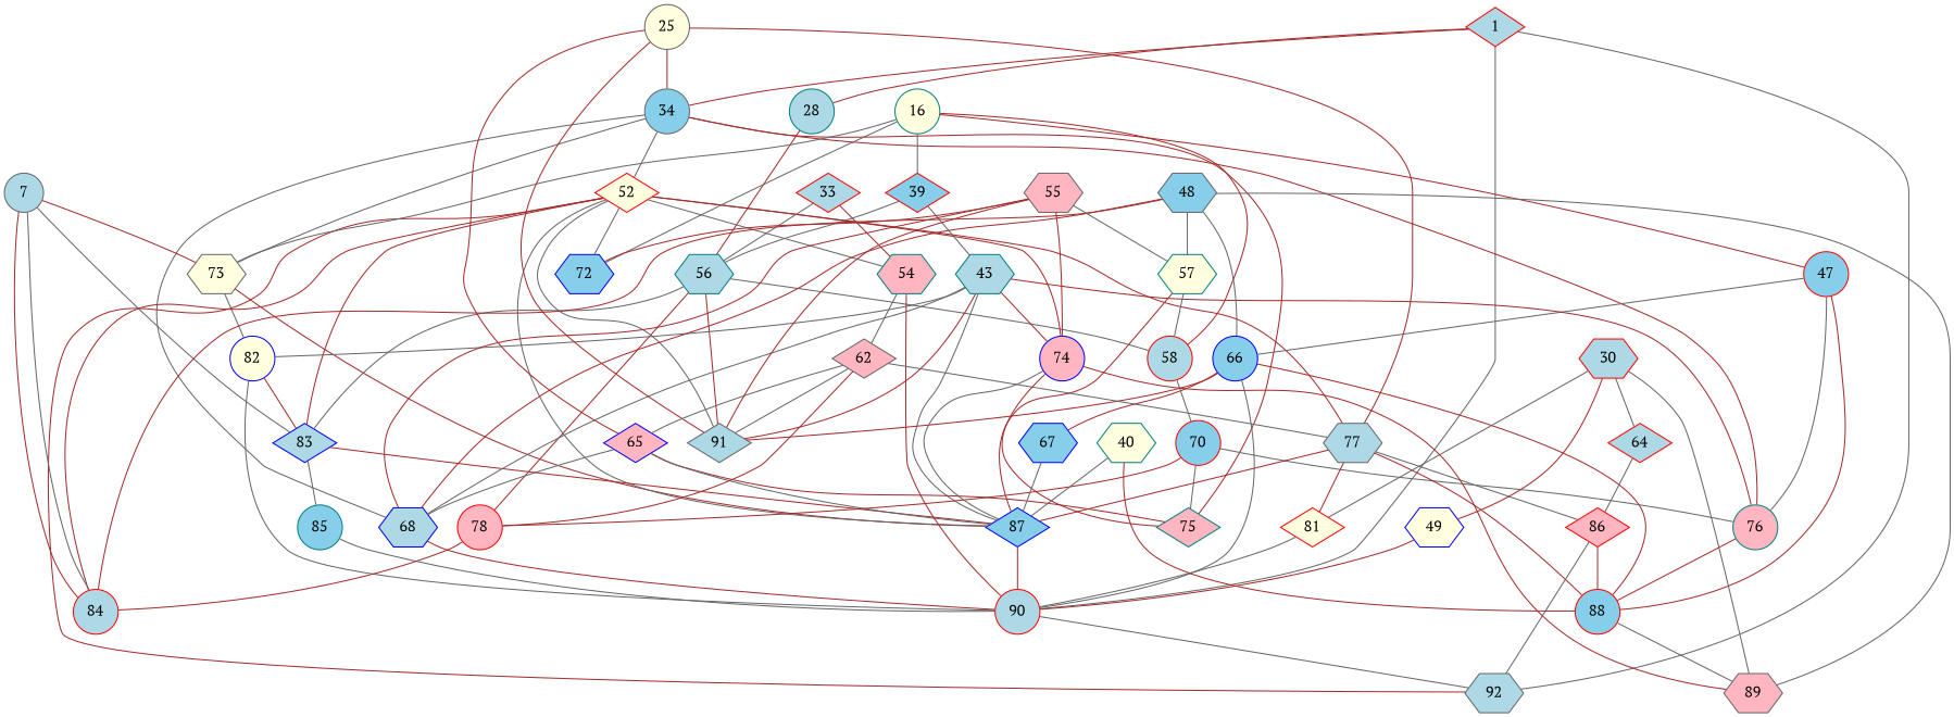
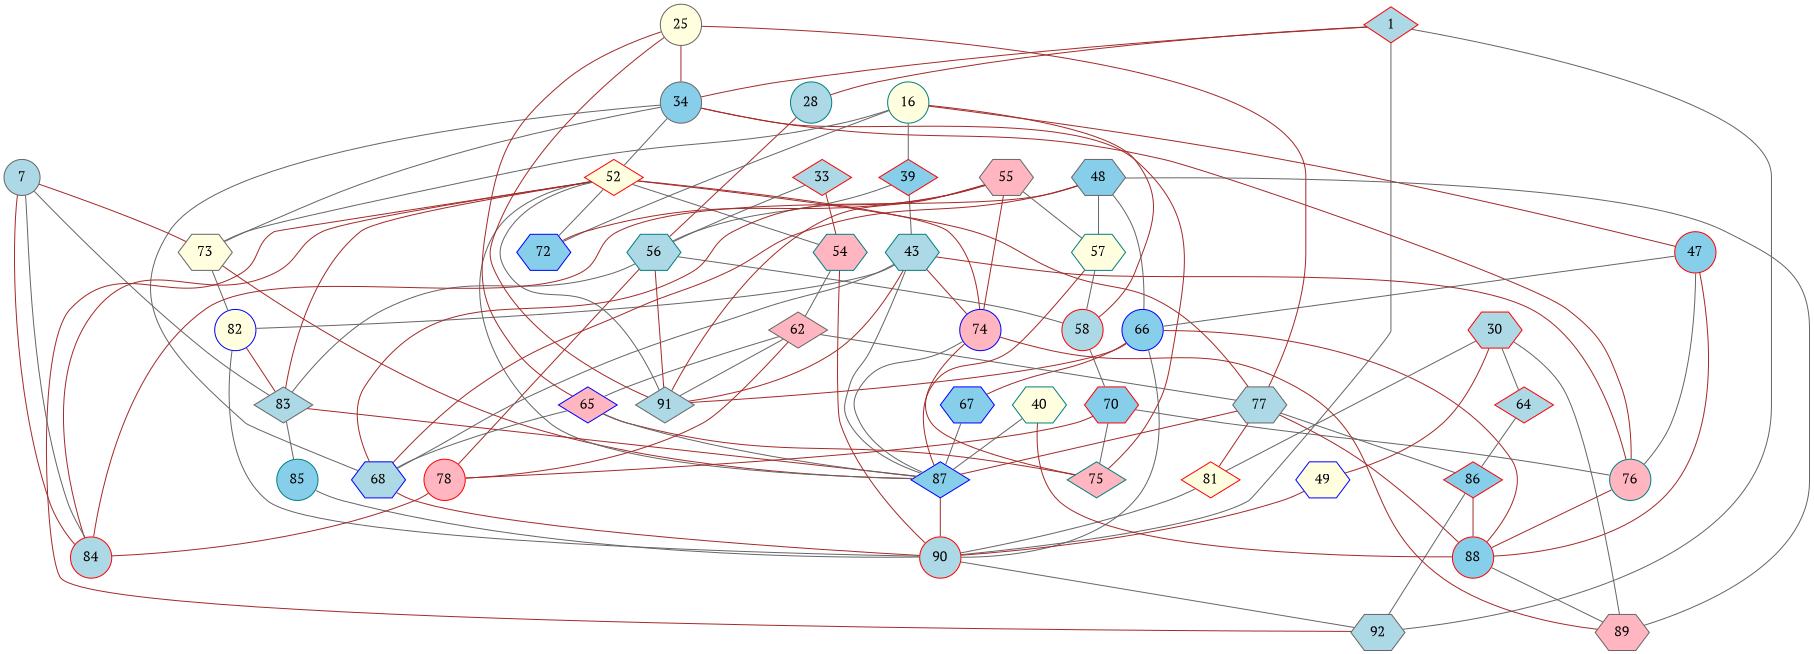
  graph {
    fontname="PT Serif"
    node [color=red fillcolor=lightblue fontname="PT Serif" shape=hexagon style=filled]
    edge [color=brown fontname="PT Serif"]
    1 [shape=diamond]
    28 [color=teal shape=circle]
    34 [color=gray40 fillcolor=skyblue shape=circle super="+2"]
    90 [shape=circle super="+63"]
    92 [color=gray40 super="+20"]
    56 [color=teal super="+10+18"]
    73 [color=gray40 fillcolor=lightyellow super="+44+50"]
    52 [fillcolor=lightyellow shape=diamond super="+36+22"]
    68 [color=blue super="+3"]
    75 [color=teal fillcolor=lightpink shape=diamond]
    76 [color=teal fillcolor=lightpink shape=circle super="+69"]
    82 [color=blue fillcolor=lightyellow shape=circle super="+79"]
    87 [color=blue fillcolor=skyblue shape=diamond super="+71+31"]
    7 [color=gray40 shape=circle]
-   83 [color=blue shape=diamond super="+37"]
+   83 [color=gray40 shape=diamond super="+37"]
    84 [shape=circle]
    85 [color=teal fillcolor=skyblue shape=circle]
    16 [color=teal fillcolor=lightyellow shape=circle]
    39 [fillcolor=skyblue shape=diamond]
    47 [fillcolor=skyblue shape=circle]
    58 [shape=circle super="+46"]
    72 [color=blue fillcolor=skyblue]
    43 [color=teal super="+41+26"]
    88 [fillcolor=skyblue shape=circle super="+51+61"]
    66 [color=blue fillcolor=skyblue shape=circle super="+40"]
-   70 [fillcolor=skyblue shape=circle]
+   70 [fillcolor=skyblue]
    25 [color=gray40 fillcolor=lightyellow shape=circle]
    65 [color=blue fillcolor=lightpink shape=diamond super="+21"]
    77 [color=gray40 super="+17"]
    91 [color=gray40 shape=diamond super="+38"]
    81 [fillcolor=lightyellow shape=diamond super="+80"]
-   86 [fillcolor=lightpink shape=diamond super="+4"]
+   86 [fillcolor=skyblue shape=diamond super="+4"]
    78 [fillcolor=lightpink shape=circle super="+59"]
    30
    49 [color=blue fillcolor=lightyellow]
    64 [shape=diamond]
    89 [color=gray40 fillcolor=lightpink]
    54 [color=teal fillcolor=lightpink super="+53"]
    62 [color=gray40 fillcolor=lightpink shape=diamond]
    33 [shape=diamond]
    74 [color=blue fillcolor=lightpink shape=circle super="+32+27"]
    n42 [color=teal fillcolor=lightyellow label=40]
    67 [color=blue fillcolor=skyblue]
    48 [color=gray40 fillcolor=skyblue]
    57 [color=teal fillcolor=lightyellow]
    55 [color=gray40 fillcolor=lightpink super="+23"]
    1 -- 28
    1 -- 34
    1 -- 90 [color=gray40]
    1 -- 92 [color=gray40 weight=2]
    28 -- 56
    34 -- 73 [color=gray40]
    34 -- 52 [color=gray40]
    34 -- 68 [color=gray40]
    34 -- 75
    34 -- 76
    90 -- 92 [color=gray40 weight=2]
    56 -- 83 [color=gray40 weight=2]
    56 -- 58 [color=gray40]
    56 -- 91
    56 -- 78
    73 -- 82 [color=gray40 weight=3]
    73 -- 87 [weight=2]
    52 -- 92
    52 -- 87 [color=gray40]
    52 -- 83
    52 -- 84
    52 -- 72 [color=gray40]
    52 -- 77
    52 -- 91 [color=gray40]
    52 -- 54 [color=gray40 weight=3]
    52 -- 74
    68 -- 90
    76 -- 88
    82 -- 90 [color=gray40]
    82 -- 83
    87 -- 90 [weight=4]
    7 -- 73
    7 -- 83 [color=gray40]
    7 -- 84
    7 -- 84 [color=gray40]
    83 -- 87
    83 -- 85 [color=gray40]
    85 -- 90 [color=gray40]
    16 -- 73 [color=gray40]
    16 -- 39 [color=gray40]
    16 -- 47
    16 -- 58
    16 -- 72 [color=gray40]
    39 -- 56 [color=gray40]
    39 -- 43 [color=gray40]
    47 -- 76 [color=gray40 weight=2]
    47 -- 88
    47 -- 66 [color=gray40]
    58 -- 70 [color=gray40 weight=2]
    43 -- 68 [color=gray40]
    43 -- 76
    43 -- 82 [color=gray40 weight=2]
    43 -- 87 [color=gray40]
    43 -- 91
    43 -- 74
    88 -- 89 [color=gray40]
    66 -- 90 [color=gray40]
    66 -- 88
    66 -- 91
    66 -- 67
    70 -- 75 [color=gray40]
    70 -- 76 [color=gray40 weight=2]
    70 -- 78
    25 -- 34 [weight=2]
    25 -- 65
    25 -- 77 [weight=2]
    25 -- 91
    65 -- 68 [color=gray40]
    65 -- 75
    65 -- 87 [color=gray40]
    77 -- 87 [weight=2]
    77 -- 88 [weight=3]
    77 -- 81 [weight=2]
    77 -- 86 [color=gray40]
    81 -- 90 [color=gray40 weight=2]
    86 -- 92 [color=gray40 weight=2]
    86 -- 88
    78 -- 84 [weight=2]
    30 -- 81 [color=gray40]
    30 -- 49
    30 -- 64 [color=gray40]
    30 -- 89 [color=gray40]
    49 -- 90
    64 -- 86 [color=gray40 weight=2]
    54 -- 90
    54 -- 62 [color=gray40]
    62 -- 65 [color=gray40]
    62 -- 77 [color=gray40]
    62 -- 91 [color=gray40]
    62 -- 78
    33 -- 56 [color=gray40]
    33 -- 54
    74 -- 75
    74 -- 87 [color=gray40]
    74 -- 89
    n42 -- 87 [color=gray40]
    n42 -- 88
    67 -- 87 [color=gray40 weight=2]
    48 -- 68
    48 -- 84
    48 -- 66 [color=gray40]
    48 -- 89 [color=gray40]
    48 -- 57 [color=gray40]
    57 -- 87
    57 -- 58 [color=gray40]
    55 -- 68
    55 -- 72
    55 -- 91
    55 -- 74 [weight=2]
    55 -- 57 [color=gray40]
  }
